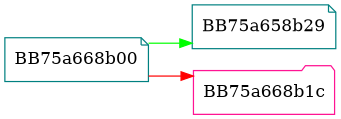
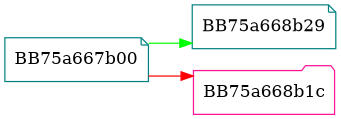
  digraph {
    rankdir=LR
    splines=ortho
    node [color=teal shape=note]
-   BB75a668b00
-   BB75a668b29 [label=BB75a658b29]
+   BB75a668b00 [label=BB75a667b00]
+   BB75a668b29
    BB75a668b1c [color=deeppink shape=folder]
    BB75a668b00 -> BB75a668b29 [color=green]
    BB75a668b00 -> BB75a668b1c [color=red]
  }
